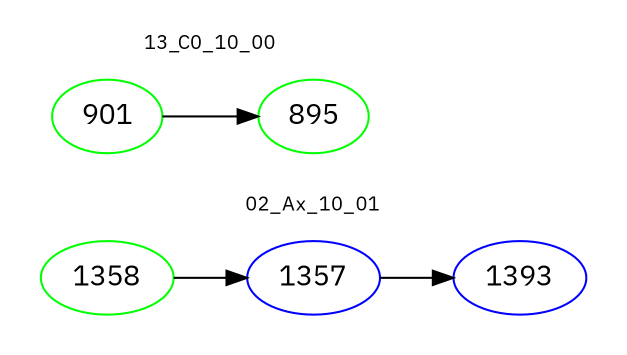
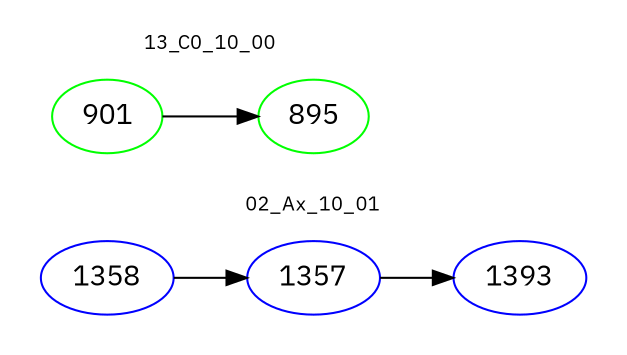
  digraph {
    fontname="IBM Plex Sans"
    rankdir=LR
    node [color=green fontname="IBM Plex Sans"]
    edge [color=black fontname="IBM Plex Sans"]
-   n1 [label=1358]
+   n1 [color=blue label=1358]
    n2 [color=blue label=1357]
    n3 [color=blue label=1393]
    n4 [label=901]
    n5 [label=895]
    subgraph cluster_1 {
      color=white
      fontsize=10
      label="02_Ax_10_01"
      n1
      n2
      n3
    }
    subgraph cluster_2 {
      color=white
      fontsize=10
      label="13_C0_10_00"
      n4
      n5
    }
    n1 -> n2
    n2 -> n3
    n4 -> n5
  }
